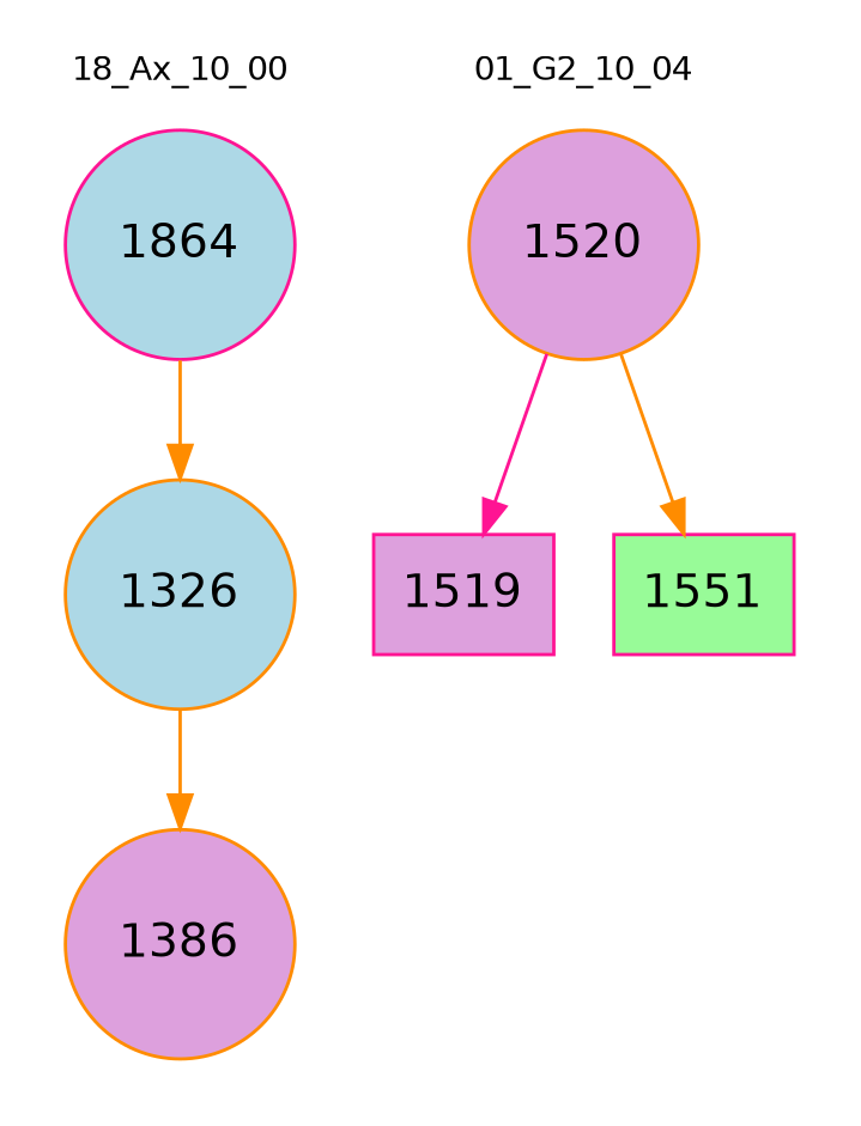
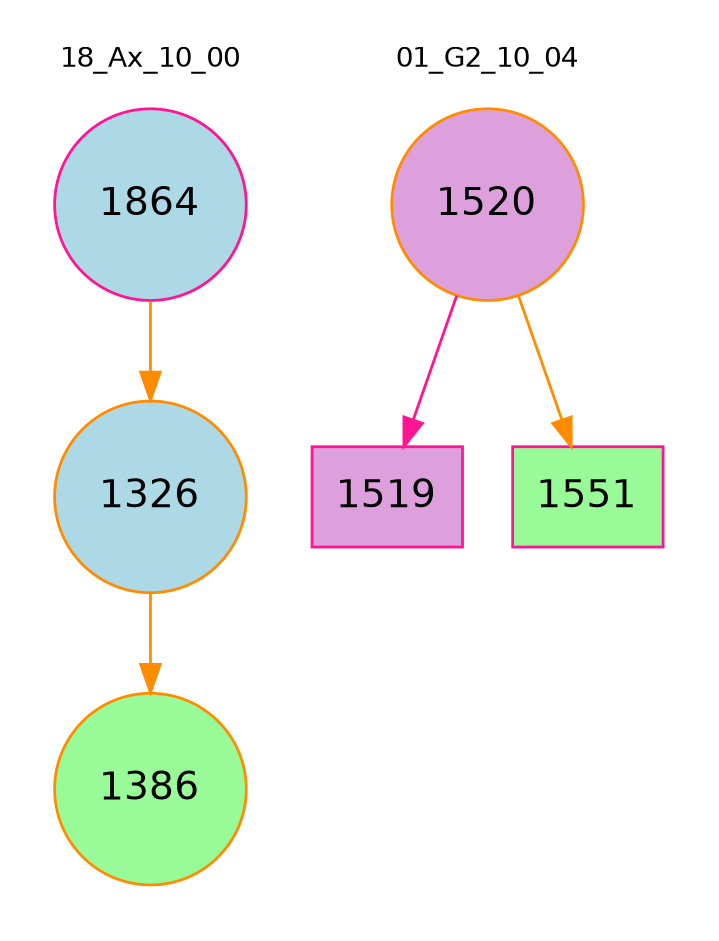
  digraph {
    fontname="DejaVu Sans"
    node [color=deeppink fillcolor=lightblue fontname="DejaVu Sans" shape=circle style=filled]
    edge [color=darkorange fontname="DejaVu Sans"]
    n1 [label=1864]
    n2 [color=darkorange label=1326]
-   n3 [color=darkorange fillcolor=plum label=1386]
+   n3 [color=darkorange fillcolor=palegreen label=1386]
    n4 [fillcolor=plum label=1519 shape=box]
    n5 [color=darkorange fillcolor=plum label=1520]
    n6 [fillcolor=palegreen label=1551 shape=box]
    subgraph cluster_1 {
      color=white
      fontsize=10
      label="18_Ax_10_00"
      n1
      n2
      n3
    }
    subgraph cluster_2 {
      color=white
      fontsize=10
      label="01_G2_10_04"
      n4
      n5
      n6
    }
    n1 -> n2
    n2 -> n3
    n5 -> n4 [color=deeppink]
    n5 -> n6
  }
